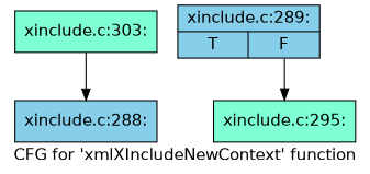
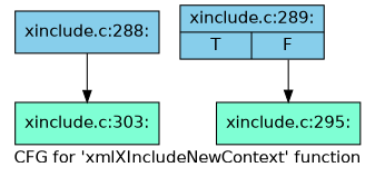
  digraph {
    fontname="DejaVu Sans"
    label="CFG for 'xmlXIncludeNewContext' function"
    node [fillcolor=skyblue fontname="DejaVu Sans" shape=record style=filled]
    edge [fontname="DejaVu Sans"]
    n1 [label="{xinclude.c:288:}"]
    n2 [fillcolor=aquamarine label="{xinclude.c:303:}"]
    n3 [label="{xinclude.c:289:|{<s0>T|<s1>F}}"]
    n4 [fillcolor=aquamarine label="{xinclude.c:295:}"]
-   n2 -> n1
+   n1 -> n2
    n3 -> n4 [tailport=s1]
  }
